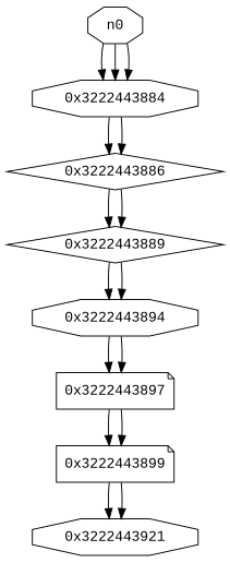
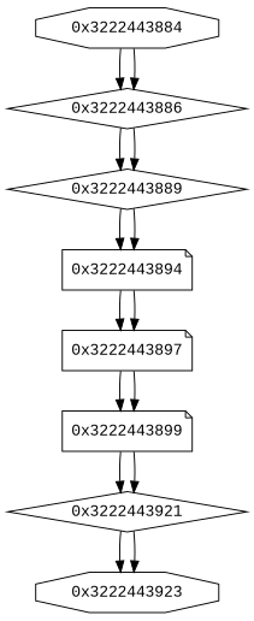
  digraph {
    fontname="Liberation Mono"
    node [fontname="Liberation Mono" shape=octagon]
    edge [fontname="Liberation Mono"]
    n1 [label="0x3222443884"]
    n2 [label="0x3222443886" shape=diamond]
    n3 [label="0x3222443889" shape=diamond]
-   n4 [label="0x3222443894"]
+   n4 [label="0x3222443894" shape=note]
    n5 [label="0x3222443897" shape=note]
    n6 [label="0x3222443899" shape=note]
-   n7 [label="0x3222443921"]
-   n0
+   n7 [label="0x3222443921" shape=diamond]
+   n8 [label="0x3222443923"]
    n1 -> n2
    n1 -> n2
    n2 -> n3
    n2 -> n3
    n3 -> n4
    n3 -> n4
    n4 -> n5
    n4 -> n5
    n5 -> n6
    n5 -> n6
    n6 -> n7
    n6 -> n7
-   n0 -> n1
-   n0 -> n1
-   n0 -> n1
+   n7 -> n8
+   n7 -> n8
  }
